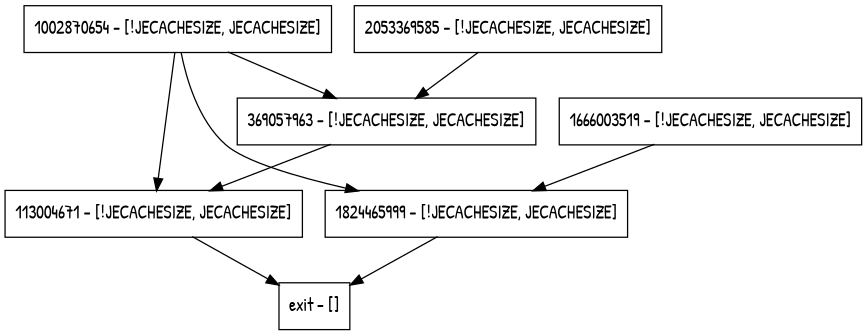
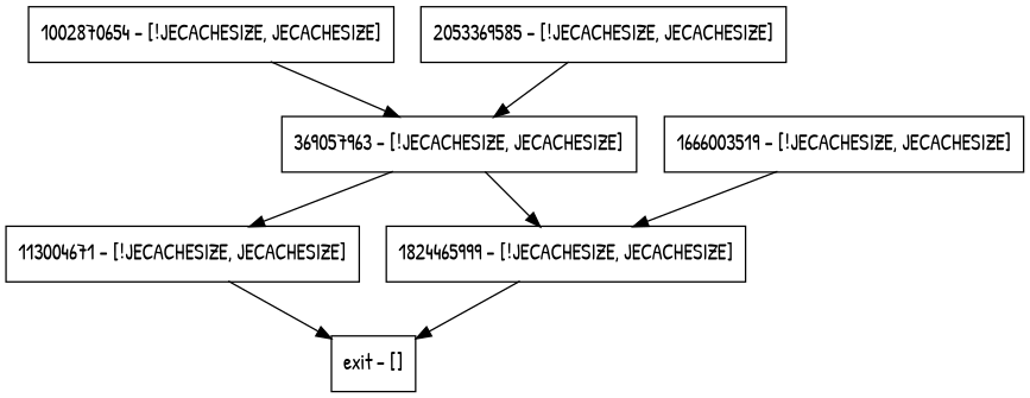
  digraph {
    fontname="Patrick Hand"
    node [fontname="Patrick Hand" shape=record]
    edge [fontname="Patrick Hand"]
    n1 [label="2053369585 - [!JECACHESIZE, JECACHESIZE]"]
    n2 [label="369057963 - [!JECACHESIZE, JECACHESIZE]"]
    n3 [label="exit - []"]
    n4 [label="1002870654 - [!JECACHESIZE, JECACHESIZE]"]
    n5 [label="113004671 - [!JECACHESIZE, JECACHESIZE]"]
    n6 [label="1824465999 - [!JECACHESIZE, JECACHESIZE]"]
    n7 [label="1666003519 - [!JECACHESIZE, JECACHESIZE]"]
    n1 -> n2
    n2 -> n5
-   n4 -> n6
+   n2 -> n6
    n4 -> n2
-   n4 -> n5
    n5 -> n3
    n6 -> n3
    n7 -> n6
  }
